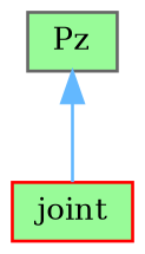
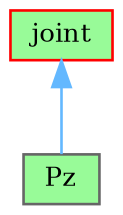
  digraph {
    fontname="DejaVu Serif"
    node [fillcolor=palegreen fontname="DejaVu Serif" fontsize=10 shape=box style=filled]
    n1 [color=gray40 fontcolor=black height=0.2 label=Pz width=0.4]
    n2 [color=red height=0.2 label=joint width=0.4]
-   n1 -> n2 [color=steelblue1 dir=back fontname="DejaVu Serif" fontsize=10 labelfontname=Helvetica labelfontsize=10 style=solid]
+   n2 -> n1 [color=steelblue1 dir=back fontname="DejaVu Serif" fontsize=10 labelfontname=Helvetica labelfontsize=10 style=solid]
  }
